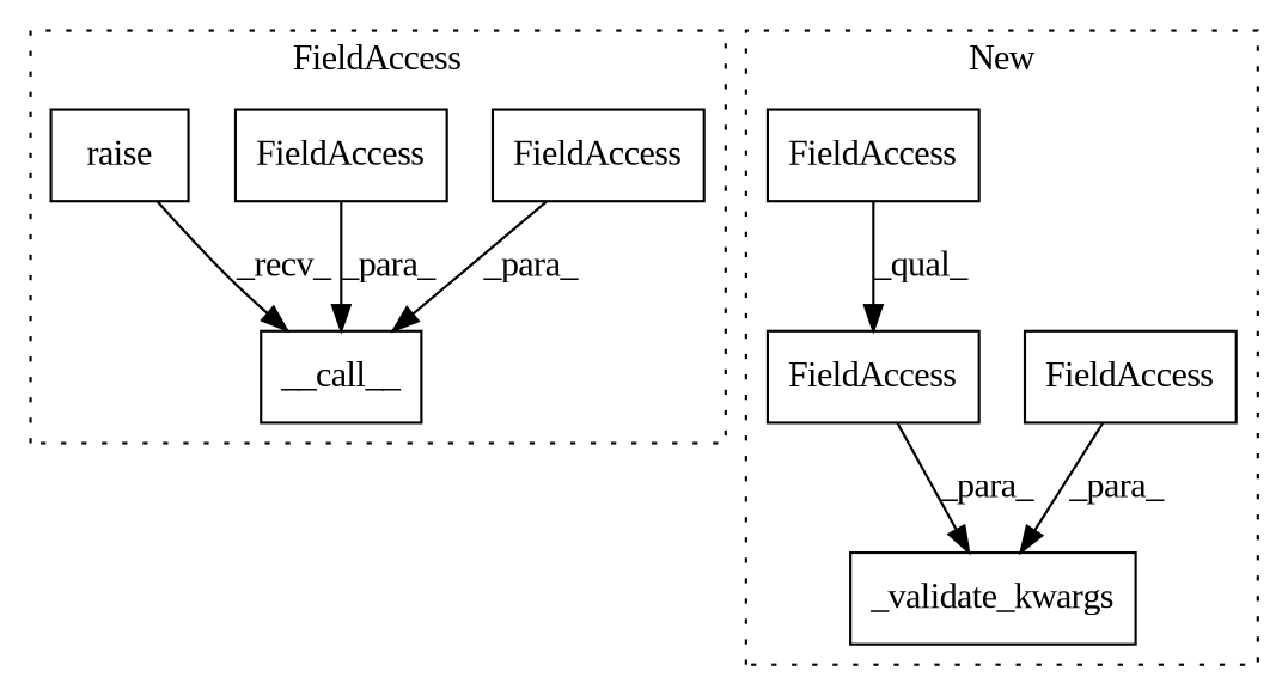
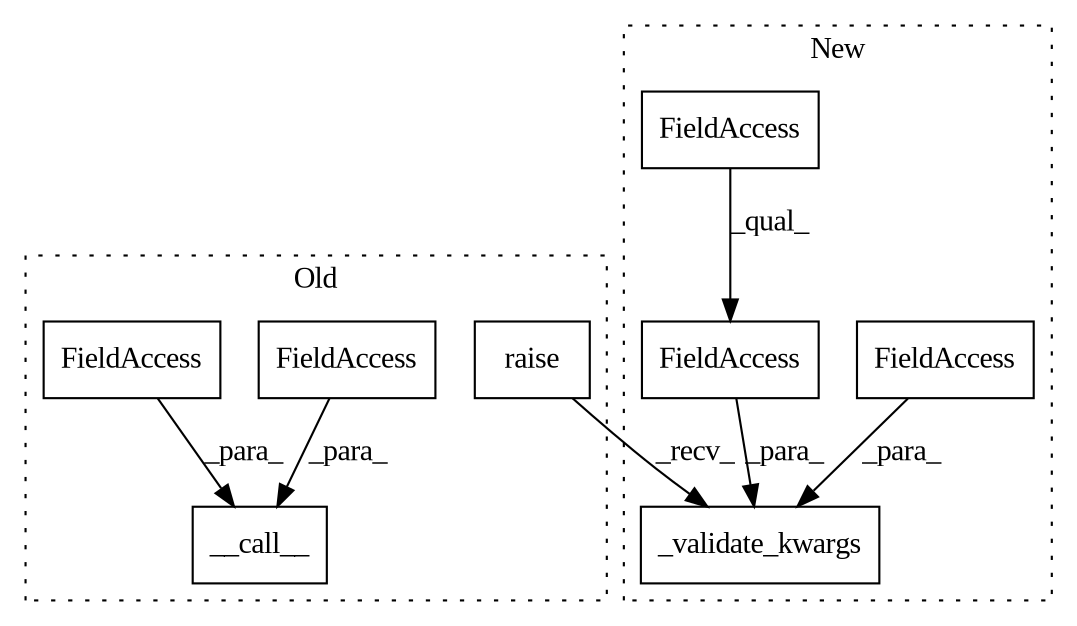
  digraph {
    fontname="Liberation Serif"
    node [a=22 fontname="Liberation Serif" l=6 s=2352 shape=box]
    edge [fontname="Liberation Serif"]
    n1 [a=32 l="9,1" label=__call__ s="1587,1626"]
    n2 [label=FieldAccess s=1620]
    n3 [l=5 label=FieldAccess s=1596]
    n4 [a=32 l="6,1" label=raise s="1561,1585"]
    n5 [a=32 l="17,1" label=_validate_kwargs s="2335,2382"]
    n6 [label=FieldAccess s=2376]
    n7 [l=23 label=FieldAccess]
    n8 [l=14 label=FieldAccess]
    subgraph cluster_1 {
-     label=FieldAccess
+     label=Old
      style=dotted
      n1
      n2
      n3
      n4
    }
    subgraph cluster_2 {
      label=New
      style=dotted
      n5
      n6
      n7
      n8
    }
    n2 -> n1 [label=_para_]
    n3 -> n1 [label=_para_]
-   n4 -> n1 [label=_recv_]
+   n4 -> n5 [label=_recv_]
    n6 -> n5 [label=_para_]
    n7 -> n5 [label=_para_]
    n8 -> n7 [label=_qual_]
  }
